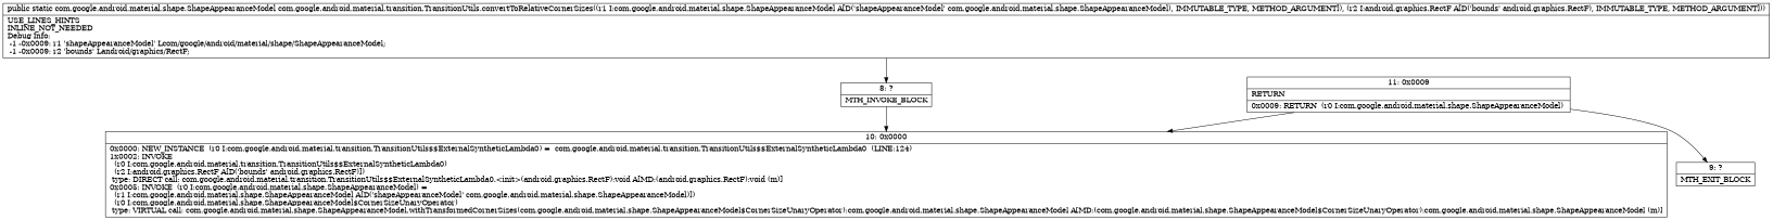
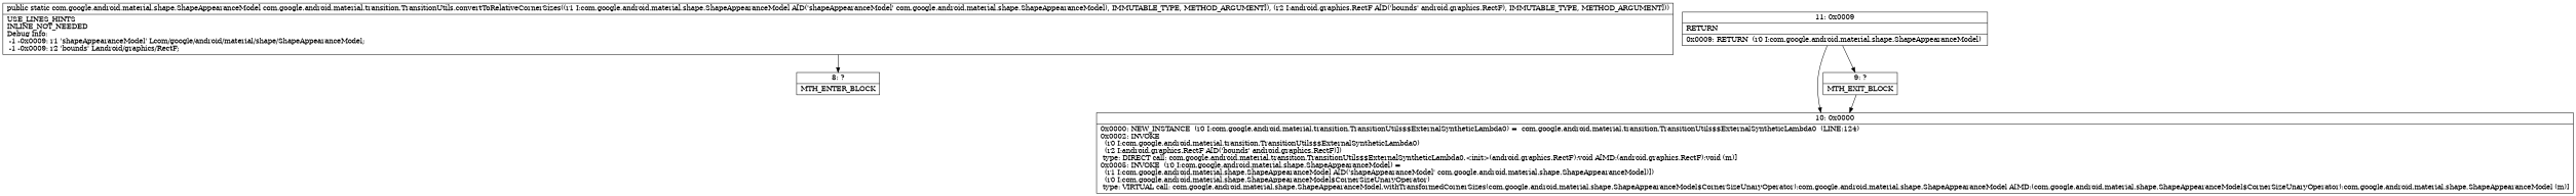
  digraph {
    node [shape=record]
-   n1 [label="{8\:\ ?|MTH_INVOKE_BLOCK\l}"]
-   n2 [label="{10\:\ 0x0000|0x0000: NEW_INSTANCE  (r0 I:com.google.android.material.transition.TransitionUtils$$ExternalSyntheticLambda0) =  com.google.android.material.transition.TransitionUtils$$ExternalSyntheticLambda0  (LINE:124)\l1x0002: INVOKE  \l  (r0 I:com.google.android.material.transition.TransitionUtils$$ExternalSyntheticLambda0)\l  (r2 I:android.graphics.RectF A[D('bounds' android.graphics.RectF)])\l type: DIRECT call: com.google.android.material.transition.TransitionUtils$$ExternalSyntheticLambda0.\<init\>(android.graphics.RectF):void A[MD:(android.graphics.RectF):void (m)]\l0x0005: INVOKE  (r0 I:com.google.android.material.shape.ShapeAppearanceModel) = \l  (r1 I:com.google.android.material.shape.ShapeAppearanceModel A[D('shapeAppearanceModel' com.google.android.material.shape.ShapeAppearanceModel)])\l  (r0 I:com.google.android.material.shape.ShapeAppearanceModel$CornerSizeUnaryOperator)\l type: VIRTUAL call: com.google.android.material.shape.ShapeAppearanceModel.withTransformedCornerSizes(com.google.android.material.shape.ShapeAppearanceModel$CornerSizeUnaryOperator):com.google.android.material.shape.ShapeAppearanceModel A[MD:(com.google.android.material.shape.ShapeAppearanceModel$CornerSizeUnaryOperator):com.google.android.material.shape.ShapeAppearanceModel (m)]\l}"]
+   n1 [label="{8\:\ ?|MTH_ENTER_BLOCK\l}"]
+   n2 [label="{10\:\ 0x0000|0x0000: NEW_INSTANCE  (r0 I:com.google.android.material.transition.TransitionUtils$$ExternalSyntheticLambda0) =  com.google.android.material.transition.TransitionUtils$$ExternalSyntheticLambda0  (LINE:124)\l0x0002: INVOKE  \l  (r0 I:com.google.android.material.transition.TransitionUtils$$ExternalSyntheticLambda0)\l  (r2 I:android.graphics.RectF A[D('bounds' android.graphics.RectF)])\l type: DIRECT call: com.google.android.material.transition.TransitionUtils$$ExternalSyntheticLambda0.\<init\>(android.graphics.RectF):void A[MD:(android.graphics.RectF):void (m)]\l0x0005: INVOKE  (r0 I:com.google.android.material.shape.ShapeAppearanceModel) = \l  (r1 I:com.google.android.material.shape.ShapeAppearanceModel A[D('shapeAppearanceModel' com.google.android.material.shape.ShapeAppearanceModel)])\l  (r0 I:com.google.android.material.shape.ShapeAppearanceModel$CornerSizeUnaryOperator)\l type: VIRTUAL call: com.google.android.material.shape.ShapeAppearanceModel.withTransformedCornerSizes(com.google.android.material.shape.ShapeAppearanceModel$CornerSizeUnaryOperator):com.google.android.material.shape.ShapeAppearanceModel A[MD:(com.google.android.material.shape.ShapeAppearanceModel$CornerSizeUnaryOperator):com.google.android.material.shape.ShapeAppearanceModel (m)]\l}"]
    n3 [label="{11\:\ 0x0009|RETURN\l|0x0009: RETURN  (r0 I:com.google.android.material.shape.ShapeAppearanceModel) \l}"]
    n4 [label="{9\:\ ?|MTH_EXIT_BLOCK\l}"]
    n5 [label="{public static com.google.android.material.shape.ShapeAppearanceModel com.google.android.material.transition.TransitionUtils.convertToRelativeCornerSizes((r1 I:com.google.android.material.shape.ShapeAppearanceModel A[D('shapeAppearanceModel' com.google.android.material.shape.ShapeAppearanceModel), IMMUTABLE_TYPE, METHOD_ARGUMENT]), (r2 I:android.graphics.RectF A[D('bounds' android.graphics.RectF), IMMUTABLE_TYPE, METHOD_ARGUMENT]))  | USE_LINES_HINTS\lINLINE_NOT_NEEDED\lDebug Info:\l  \-1 \-0x0009: r1 'shapeAppearanceModel' Lcom\/google\/android\/material\/shape\/ShapeAppearanceModel;\l  \-1 \-0x0009: r2 'bounds' Landroid\/graphics\/RectF;\l}"]
-   n1 -> n2
+   n4 -> n2
    n3 -> n2
    n3 -> n4
    n5 -> n1
  }
